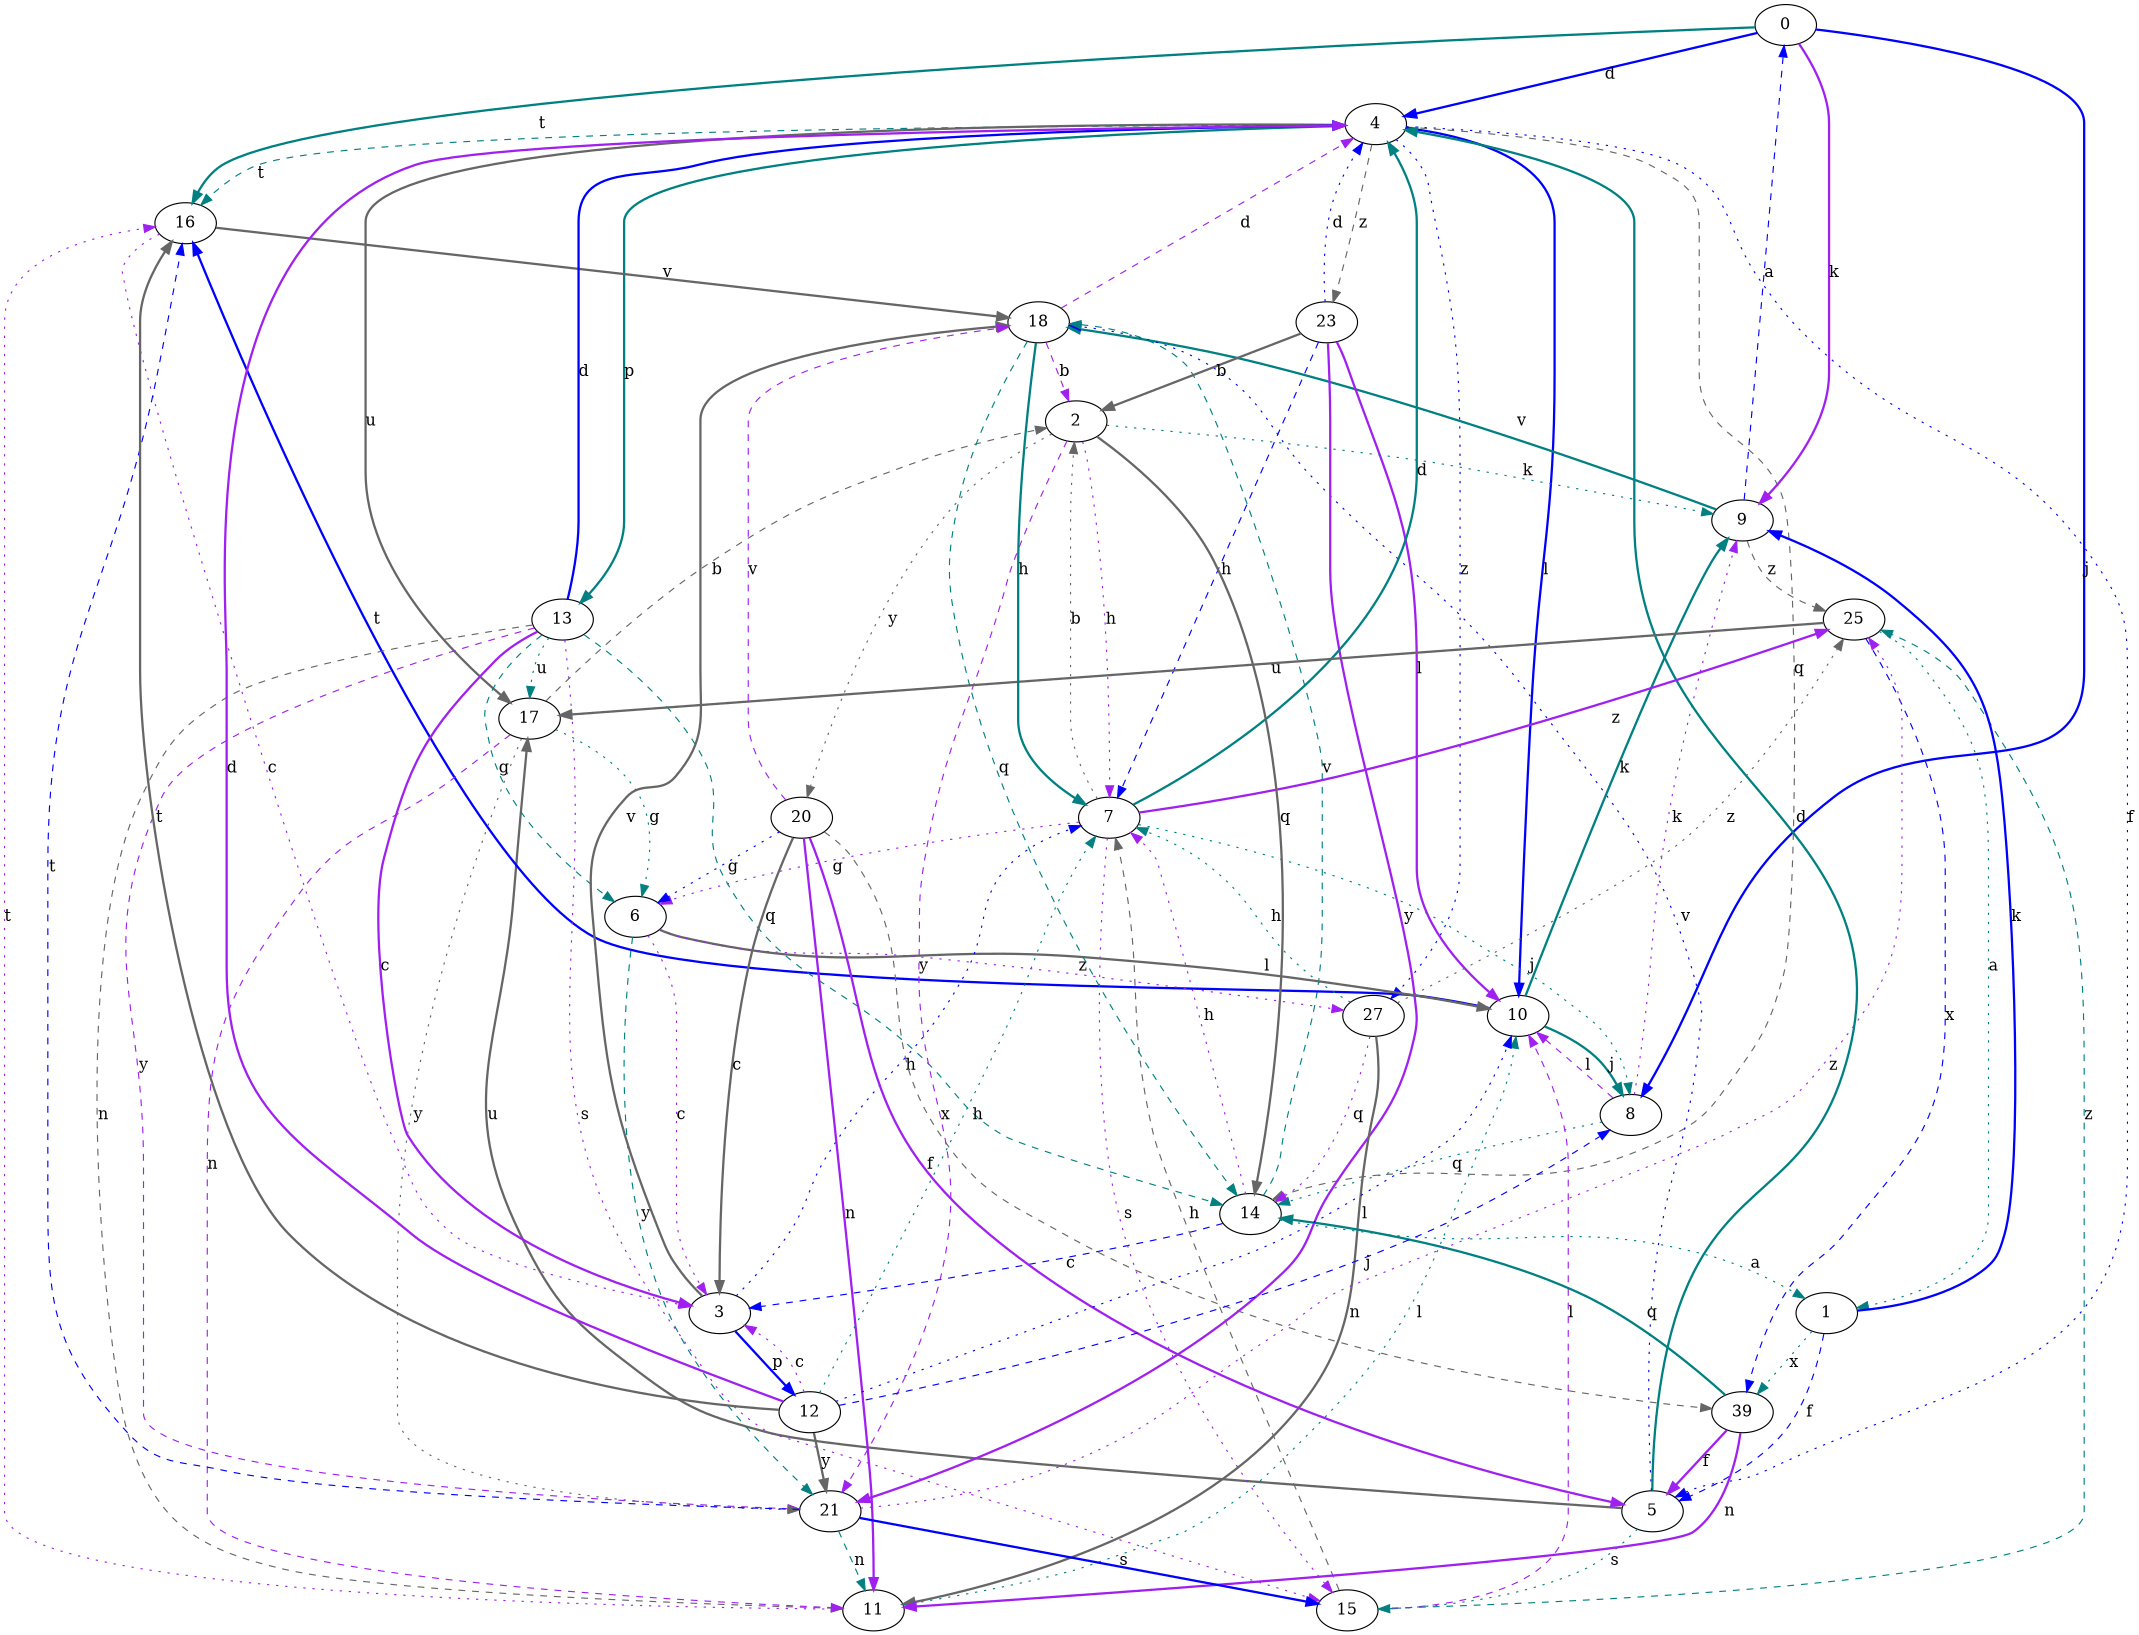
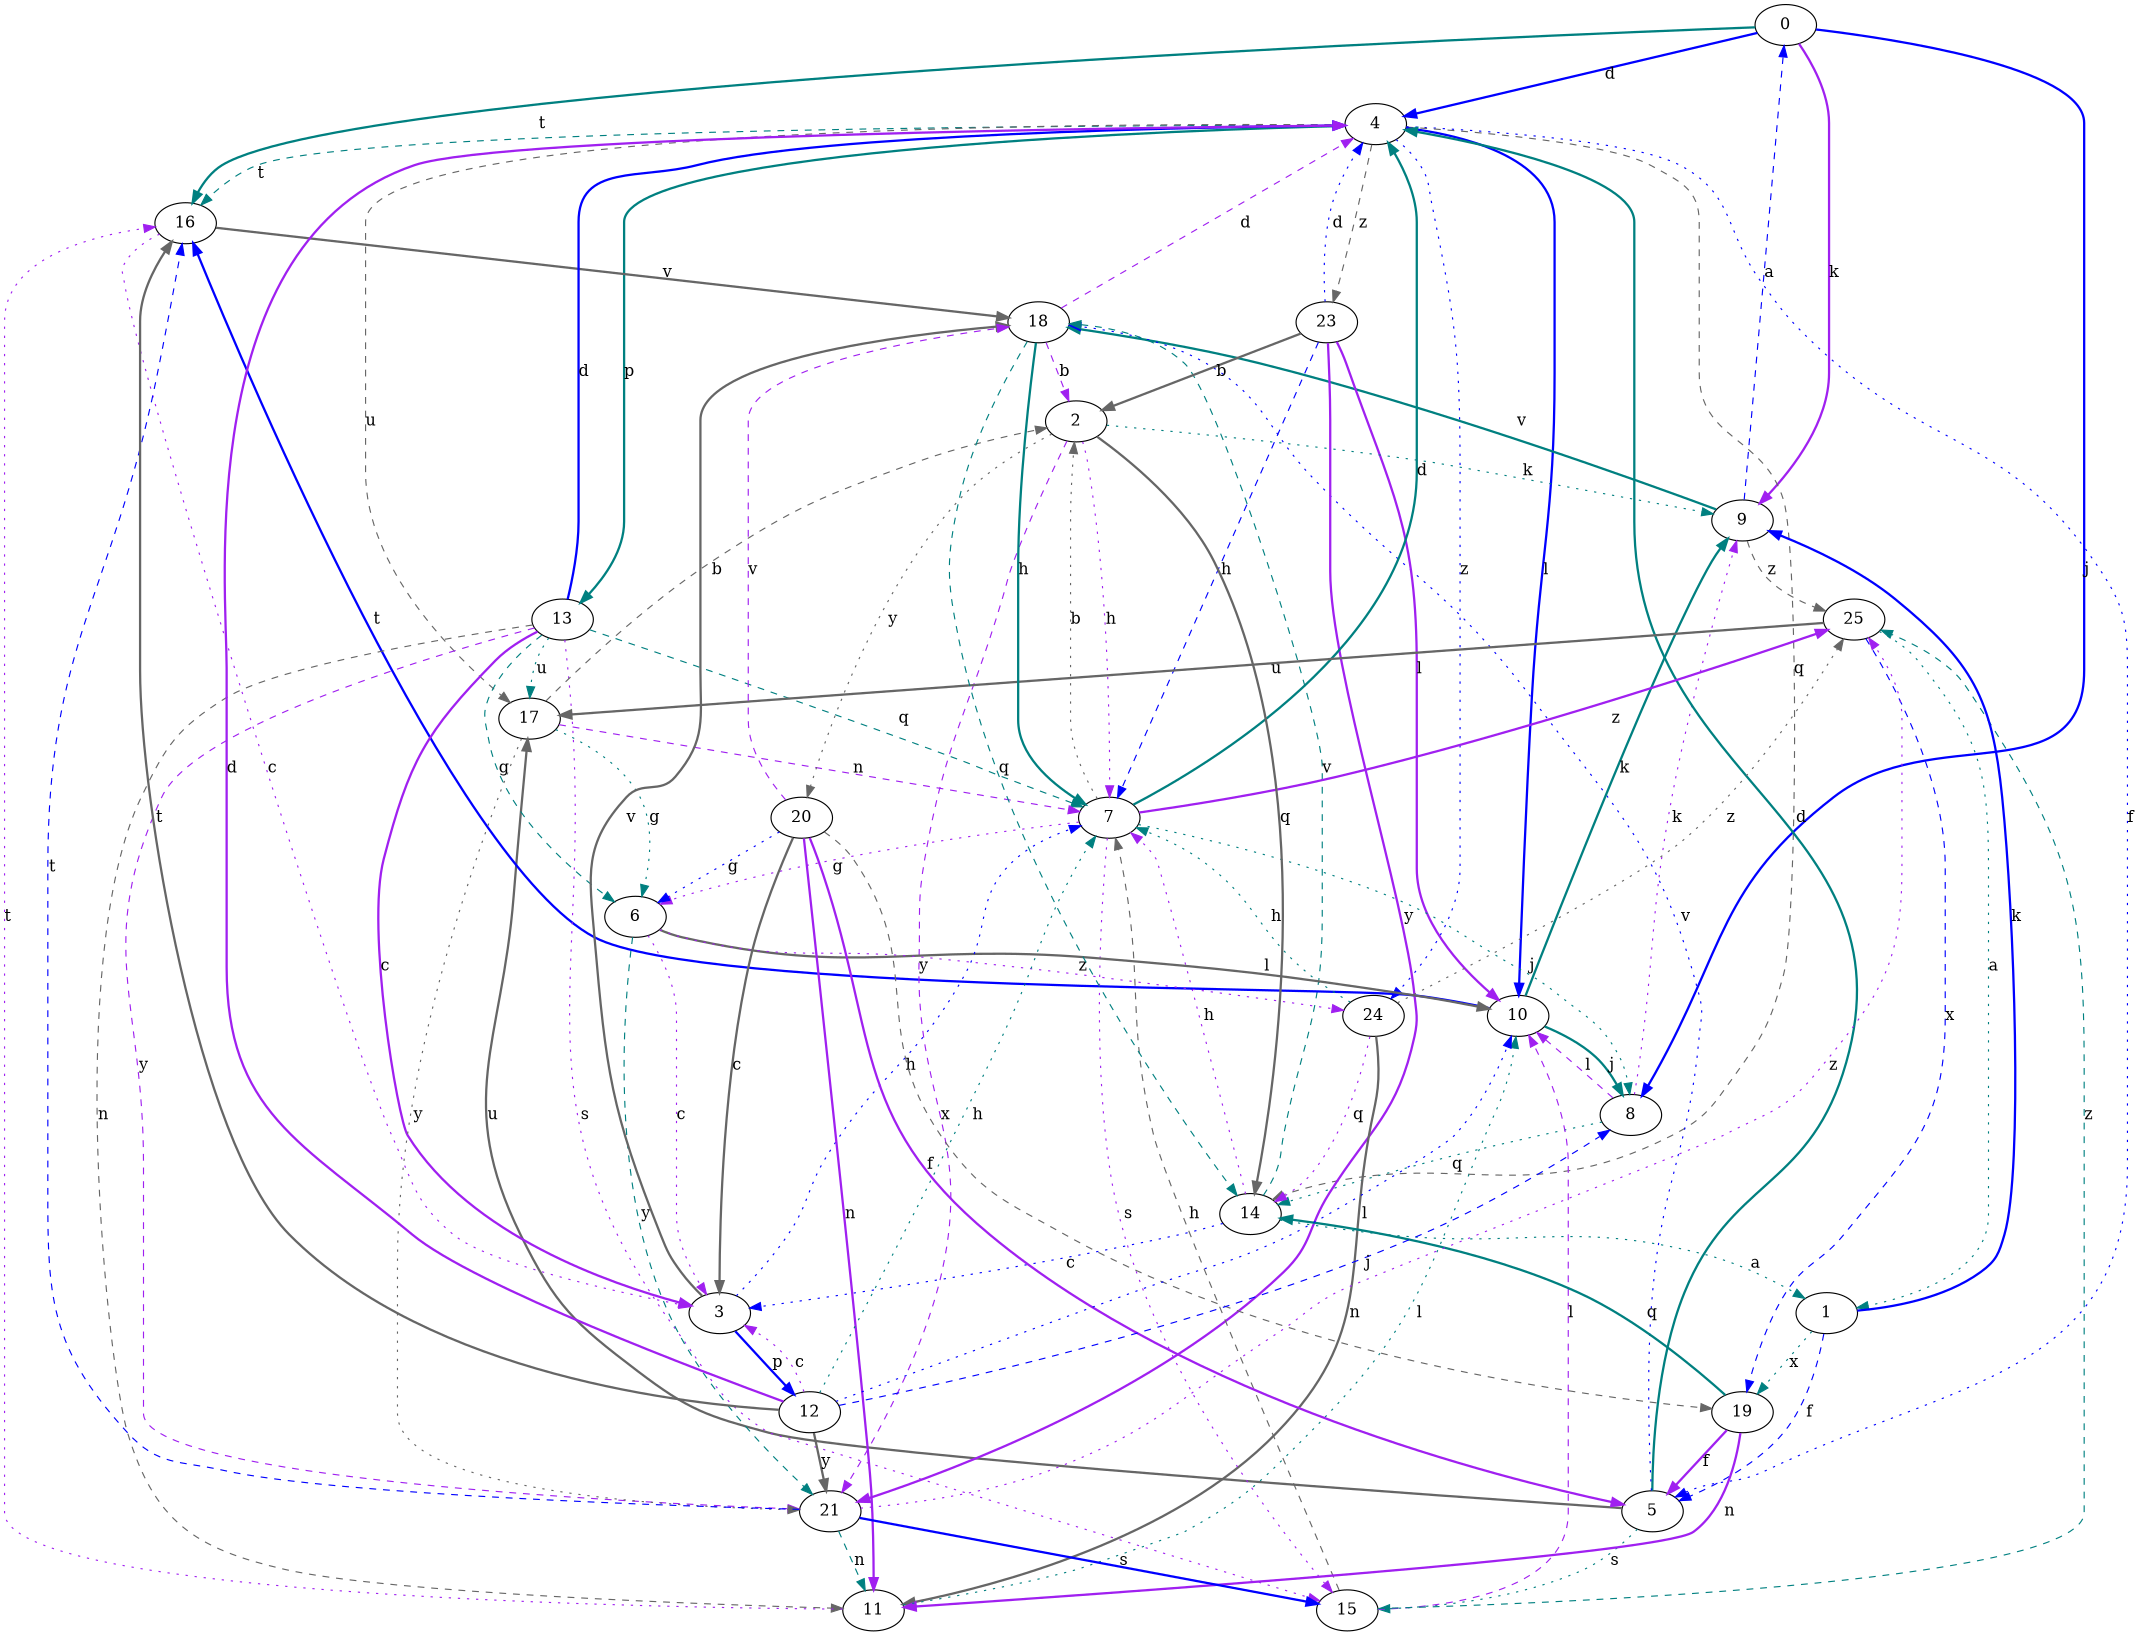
  strict digraph {
    edge [color=purple style=bold]
    0
    4
    8
    9
    16
    5
    14
    10
    13
    17
    23
-   24 [label=27]
+   24
    7
    2
    15
    6
    25
    18
    3
    1
-   19 [label=39]
+   19
    11
    20
    21
    12
    0 -> 4 [color=blue label=d]
    0 -> 8 [color=blue label=j]
    0 -> 9 [label=k]
    0 -> 16 [color=teal label=t]
    4 -> 16 [color=teal label=t style=dashed]
    4 -> 5 [color=blue label=f style=dotted]
    4 -> 14 [color=gray40 label=q style=dashed]
    4 -> 10 [color=blue label=l]
    4 -> 13 [color=teal label=p]
-   4 -> 17 [color=gray40 label=u]
+   4 -> 17 [color=gray40 label=u style=dashed]
    4 -> 23 [color=gray40 label=z style=dashed]
    4 -> 24 [color=blue label=z style=dotted]
    8 -> 9 [label=k style=dotted]
    8 -> 14 [color=teal label=q style=dotted]
    8 -> 10 [label=l style=dashed]
    9 -> 0 [color=blue label=a style=dashed]
    9 -> 25 [color=gray40 label=z style=dashed]
    9 -> 18 [color=teal label=v]
    16 -> 18 [color=gray40 label=v]
    16 -> 3 [label=c style=dotted]
    5 -> 4 [color=teal label=d]
    5 -> 17 [color=gray40 label=u]
    5 -> 15 [color=teal label=s style=dotted]
    5 -> 18 [color=blue label=v style=dotted]
    14 -> 7 [label=h style=dotted]
    14 -> 18 [color=teal label=v style=dashed]
-   14 -> 3 [color=blue label=c style=dashed]
+   14 -> 3 [color=blue label=c style=dotted]
    14 -> 1 [color=teal label=a style=dotted]
    10 -> 8 [color=teal label=j]
    10 -> 9 [color=teal label=k]
    10 -> 16 [color=blue label=t]
    13 -> 4 [color=blue label=d]
-   13 -> 14 [color=teal label=q style=dashed]
+   13 -> 7 [color=teal label=q style=dashed]
    13 -> 17 [color=teal label=u style=dotted]
    13 -> 15 [label=s style=dotted]
    13 -> 6 [color=teal label=g style=dashed]
    13 -> 3 [label=c]
    13 -> 11 [color=gray40 label=n style=dashed]
    13 -> 21 [label=y style=dashed]
    17 -> 2 [color=gray40 label=b style=dashed]
    17 -> 6 [color=teal label=g style=dotted]
-   17 -> 11 [label=n style=dashed]
+   17 -> 7 [label=n style=dashed]
    17 -> 21 [color=gray40 label=y style=dotted]
    23 -> 4 [color=blue label=d style=dotted]
    23 -> 10 [label=l]
    23 -> 7 [color=blue label=h style=dashed]
    23 -> 2 [color=gray40 label=b]
    23 -> 21 [label=y]
    24 -> 14 [label=q style=dotted]
    24 -> 7 [color=teal label=h style=dotted]
    24 -> 25 [color=gray40 label=z style=dotted]
    24 -> 11 [color=gray40 label=n]
    7 -> 4 [color=teal label=d]
    7 -> 8 [color=teal label=j style=dotted]
    7 -> 2 [color=gray40 label=b style=dotted]
    7 -> 15 [label=s style=dotted]
    7 -> 6 [label=g style=dotted]
    7 -> 25 [label=z]
    2 -> 9 [color=teal label=k style=dotted]
    2 -> 14 [color=gray40 label=q]
    2 -> 7 [label=h style=dotted]
    2 -> 20 [color=gray40 label=y style=dotted]
    2 -> 21 [label=y style=dashed]
    15 -> 10 [label=l style=dashed]
    15 -> 7 [color=gray40 label=h style=dashed]
    15 -> 25 [color=teal label=z style=dashed]
    6 -> 10 [color=gray40 label=l]
    6 -> 24 [label=z style=dotted]
    6 -> 3 [label=c style=dotted]
    6 -> 21 [color=teal label=y style=dashed]
    25 -> 17 [color=gray40 label=u]
    25 -> 1 [color=teal label=a style=dotted]
    25 -> 19 [color=blue label=x style=dashed]
    18 -> 4 [label=d style=dashed]
    18 -> 14 [color=teal label=q style=dashed]
    18 -> 7 [color=teal label=h]
    18 -> 2 [label=b style=dashed]
    3 -> 7 [color=blue label=h style=dotted]
    3 -> 18 [color=gray40 label=v]
    3 -> 12 [color=blue label=p]
    1 -> 9 [color=blue label=k]
    1 -> 5 [color=blue label=f style=dashed]
    1 -> 19 [color=teal label=x style=dotted]
    19 -> 5 [label=f]
    19 -> 14 [color=teal label=q]
    19 -> 11 [label=n]
    11 -> 16 [label=t style=dotted]
    11 -> 10 [color=teal label=l style=dotted]
    20 -> 5 [label=f]
    20 -> 6 [color=blue label=g style=dotted]
    20 -> 18 [label=v style=dashed]
    20 -> 3 [color=gray40 label=c]
    20 -> 19 [color=gray40 label=x style=dashed]
    20 -> 11 [label=n]
    21 -> 16 [color=blue label=t style=dashed]
    21 -> 15 [color=blue label=s]
    21 -> 25 [label=z style=dotted]
    21 -> 11 [color=teal label=n style=dashed]
    12 -> 4 [label=d]
    12 -> 8 [color=blue label=j style=dashed]
    12 -> 16 [color=gray40 label=t]
    12 -> 10 [color=blue label=l style=dotted]
    12 -> 7 [color=teal label=h style=dotted]
    12 -> 3 [label=c style=dotted]
    12 -> 21 [color=gray40 label=y]
  }
